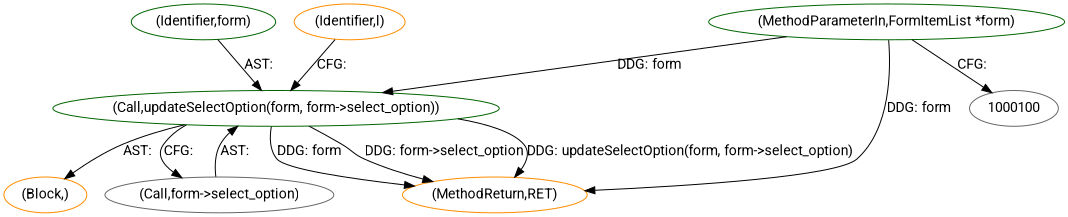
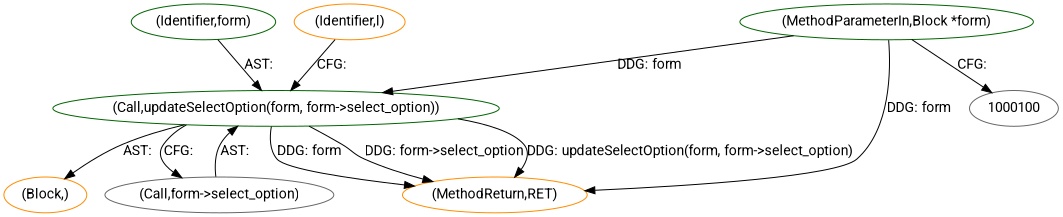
  digraph {
    fontname=Roboto
    node [color=darkgreen fontname=Roboto]
    edge [fontname=Roboto]
    n1 [label="(Call,updateSelectOption(form, form->select_option))"]
    n2 [color=darkorange label="(Block,)"]
    n3 [color=gray40 label="(Call,form->select_option)"]
    n4 [color=darkorange label="(MethodReturn,RET)"]
-   n5 [label="(MethodParameterIn,FormItemList *form)"]
+   n5 [label="(MethodParameterIn,Block *form)"]
    1000100 [color=gray40]
    n7 [label="(Identifier,form)"]
    n8 [color=darkorange label="(Identifier,l)"]
    n1 -> n2 [label="AST: "]
    n1 -> n3 [label="CFG: "]
    n1 -> n4 [label="DDG: form"]
    n1 -> n4 [label="DDG: form->select_option"]
    n1 -> n4 [label="DDG: updateSelectOption(form, form->select_option)"]
    n3 -> n1 [label="AST: "]
    n5 -> n1 [label="DDG: form"]
    n5 -> n4 [label="DDG: form"]
    n5 -> 1000100 [label="CFG: "]
    n7 -> n1 [label="AST: "]
    n8 -> n1 [label="CFG: "]
  }
